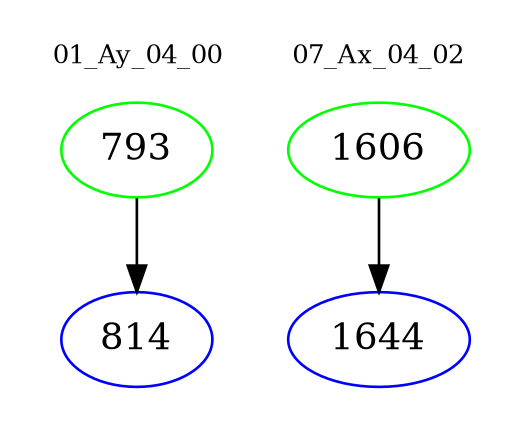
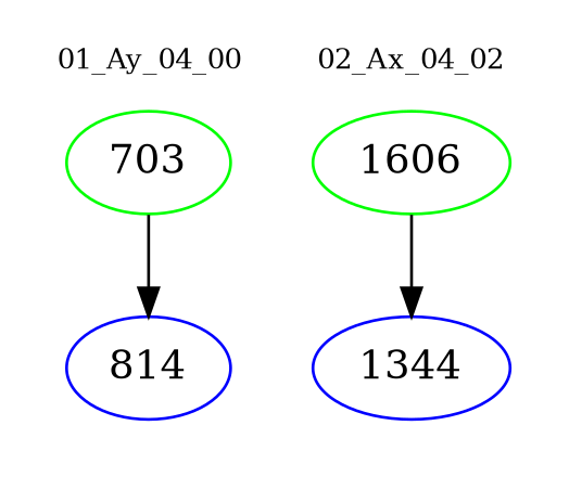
  digraph {
    node [color=green]
    edge [color=black]
-   n1 [label=793]
+   n1 [label=703]
    n2 [color=blue label=814]
    n3 [label=1606]
-   n4 [color=blue label=1644]
+   n4 [color=blue label=1344]
    subgraph cluster_1 {
      color=white
      fontsize=10
      label="01_Ay_04_00"
      n1
      n2
    }
    subgraph cluster_2 {
      color=white
      fontsize=10
-     label="07_Ax_04_02"
+     label="02_Ax_04_02"
      n3
      n4
    }
    n1 -> n2
    n3 -> n4
  }
